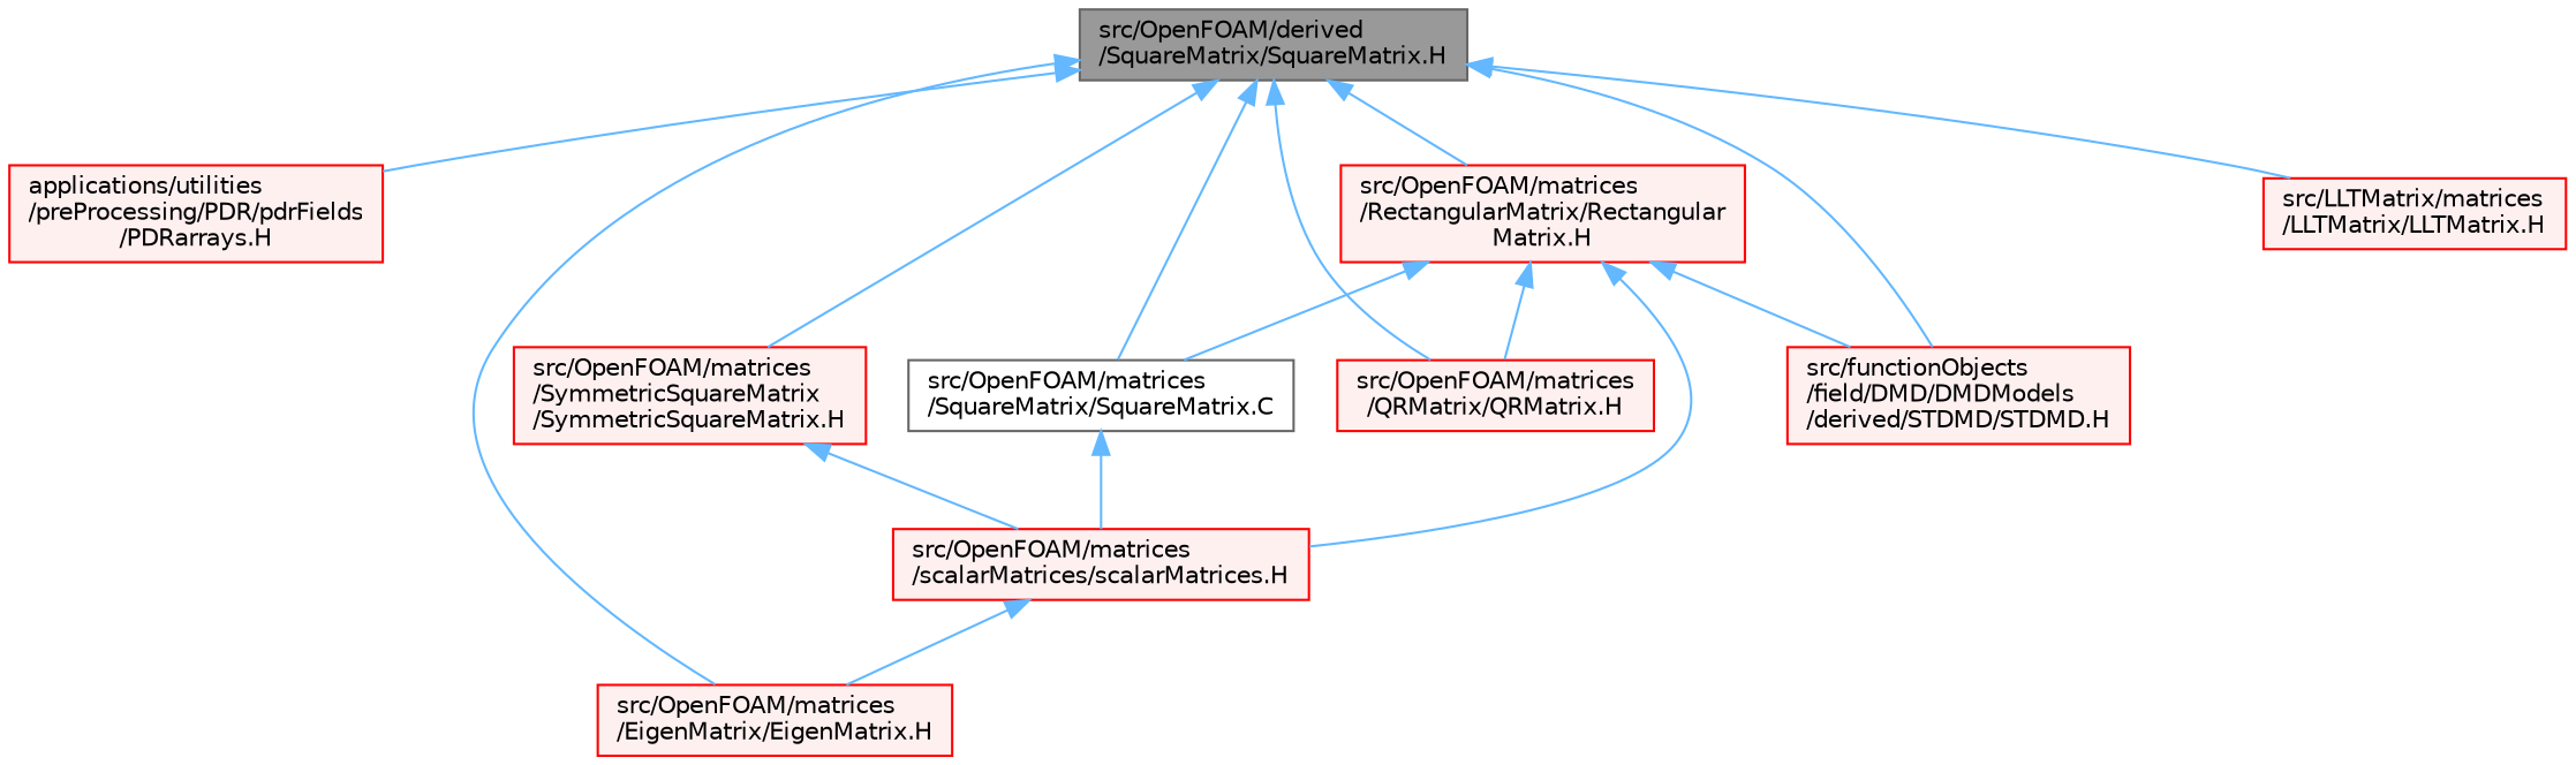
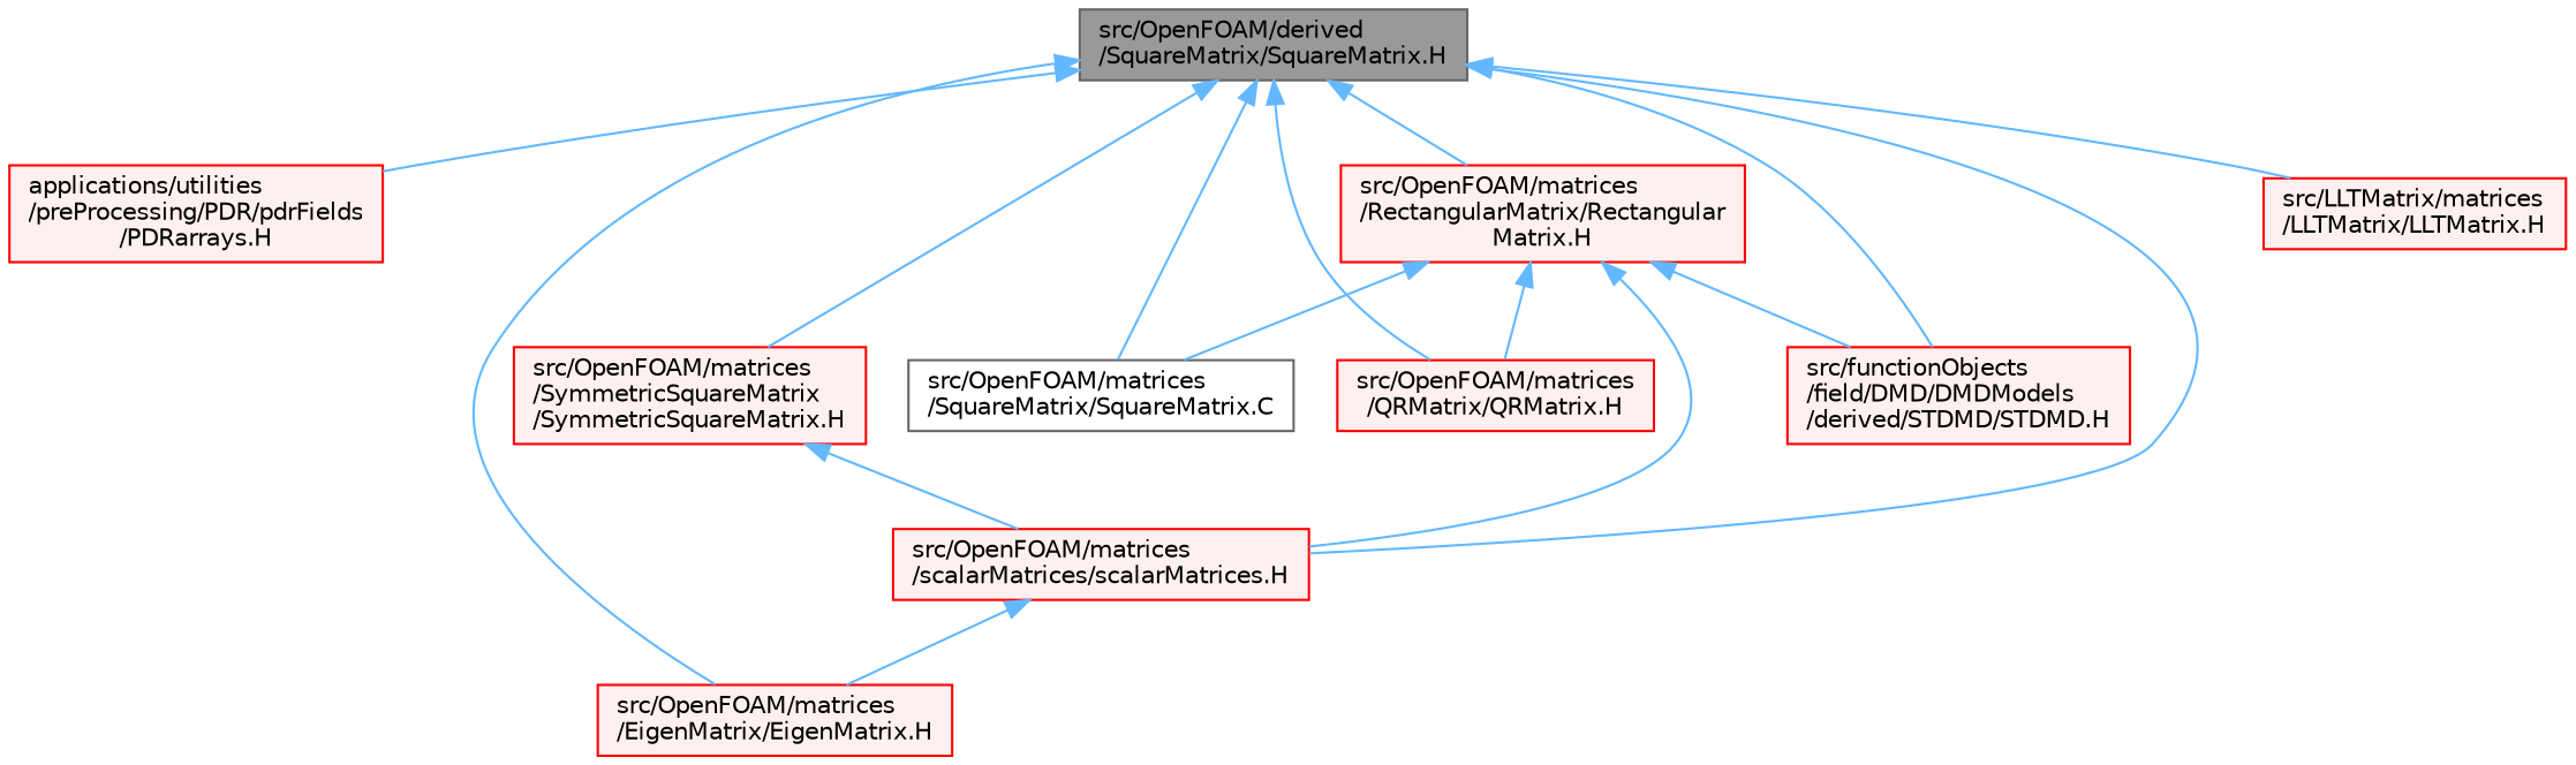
  digraph {
    node [color=red fillcolor="#FFF0F0" fontname=Helvetica fontsize=10 shape=box style=filled]
    edge [color=steelblue1 dir=back fontname=Helvetica fontsize=10 labelfontname=Helvetica labelfontsize=10 style=solid]
    n1 [color=gray40 fillcolor=grey60 fontcolor=black height=0.2 label="src/OpenFOAM/derived\l/SquareMatrix/SquareMatrix.H" width=0.4]
    n2 [height=0.2 label="applications/utilities\l/preProcessing/PDR/pdrFields\l/PDRarrays.H" width=0.4]
    n3 [height=0.2 label="src/OpenFOAM/matrices\l/EigenMatrix/EigenMatrix.H" width=0.4]
    n4 [height=0.2 label="src/LLTMatrix/matrices\l/LLTMatrix/LLTMatrix.H" width=0.4]
    n5 [height=0.2 label="src/OpenFOAM/matrices\l/QRMatrix/QRMatrix.H" width=0.4]
    n6 [height=0.2 label="src/OpenFOAM/matrices\l/RectangularMatrix/Rectangular\lMatrix.H" width=0.4]
    n7 [color=grey40 fillcolor=white height=0.2 label="src/OpenFOAM/matrices\l/SquareMatrix/SquareMatrix.C" width=0.4]
    n8 [height=0.2 label="src/OpenFOAM/matrices\l/scalarMatrices/scalarMatrices.H" width=0.4]
    n9 [height=0.2 label="src/functionObjects\l/field/DMD/DMDModels\l/derived/STDMD/STDMD.H" width=0.4]
    n10 [height=0.2 label="src/OpenFOAM/matrices\l/SymmetricSquareMatrix\l/SymmetricSquareMatrix.H" width=0.4]
    n1 -> n2
    n1 -> n3
    n1 -> n4
    n1 -> n5
    n1 -> n6
    n1 -> n7
-   n7 -> n8
+   n1 -> n8
    n1 -> n9
    n1 -> n10
    n6 -> n5
    n6 -> n7
    n6 -> n8
    n6 -> n9
    n8 -> n3
    n10 -> n8
  }
